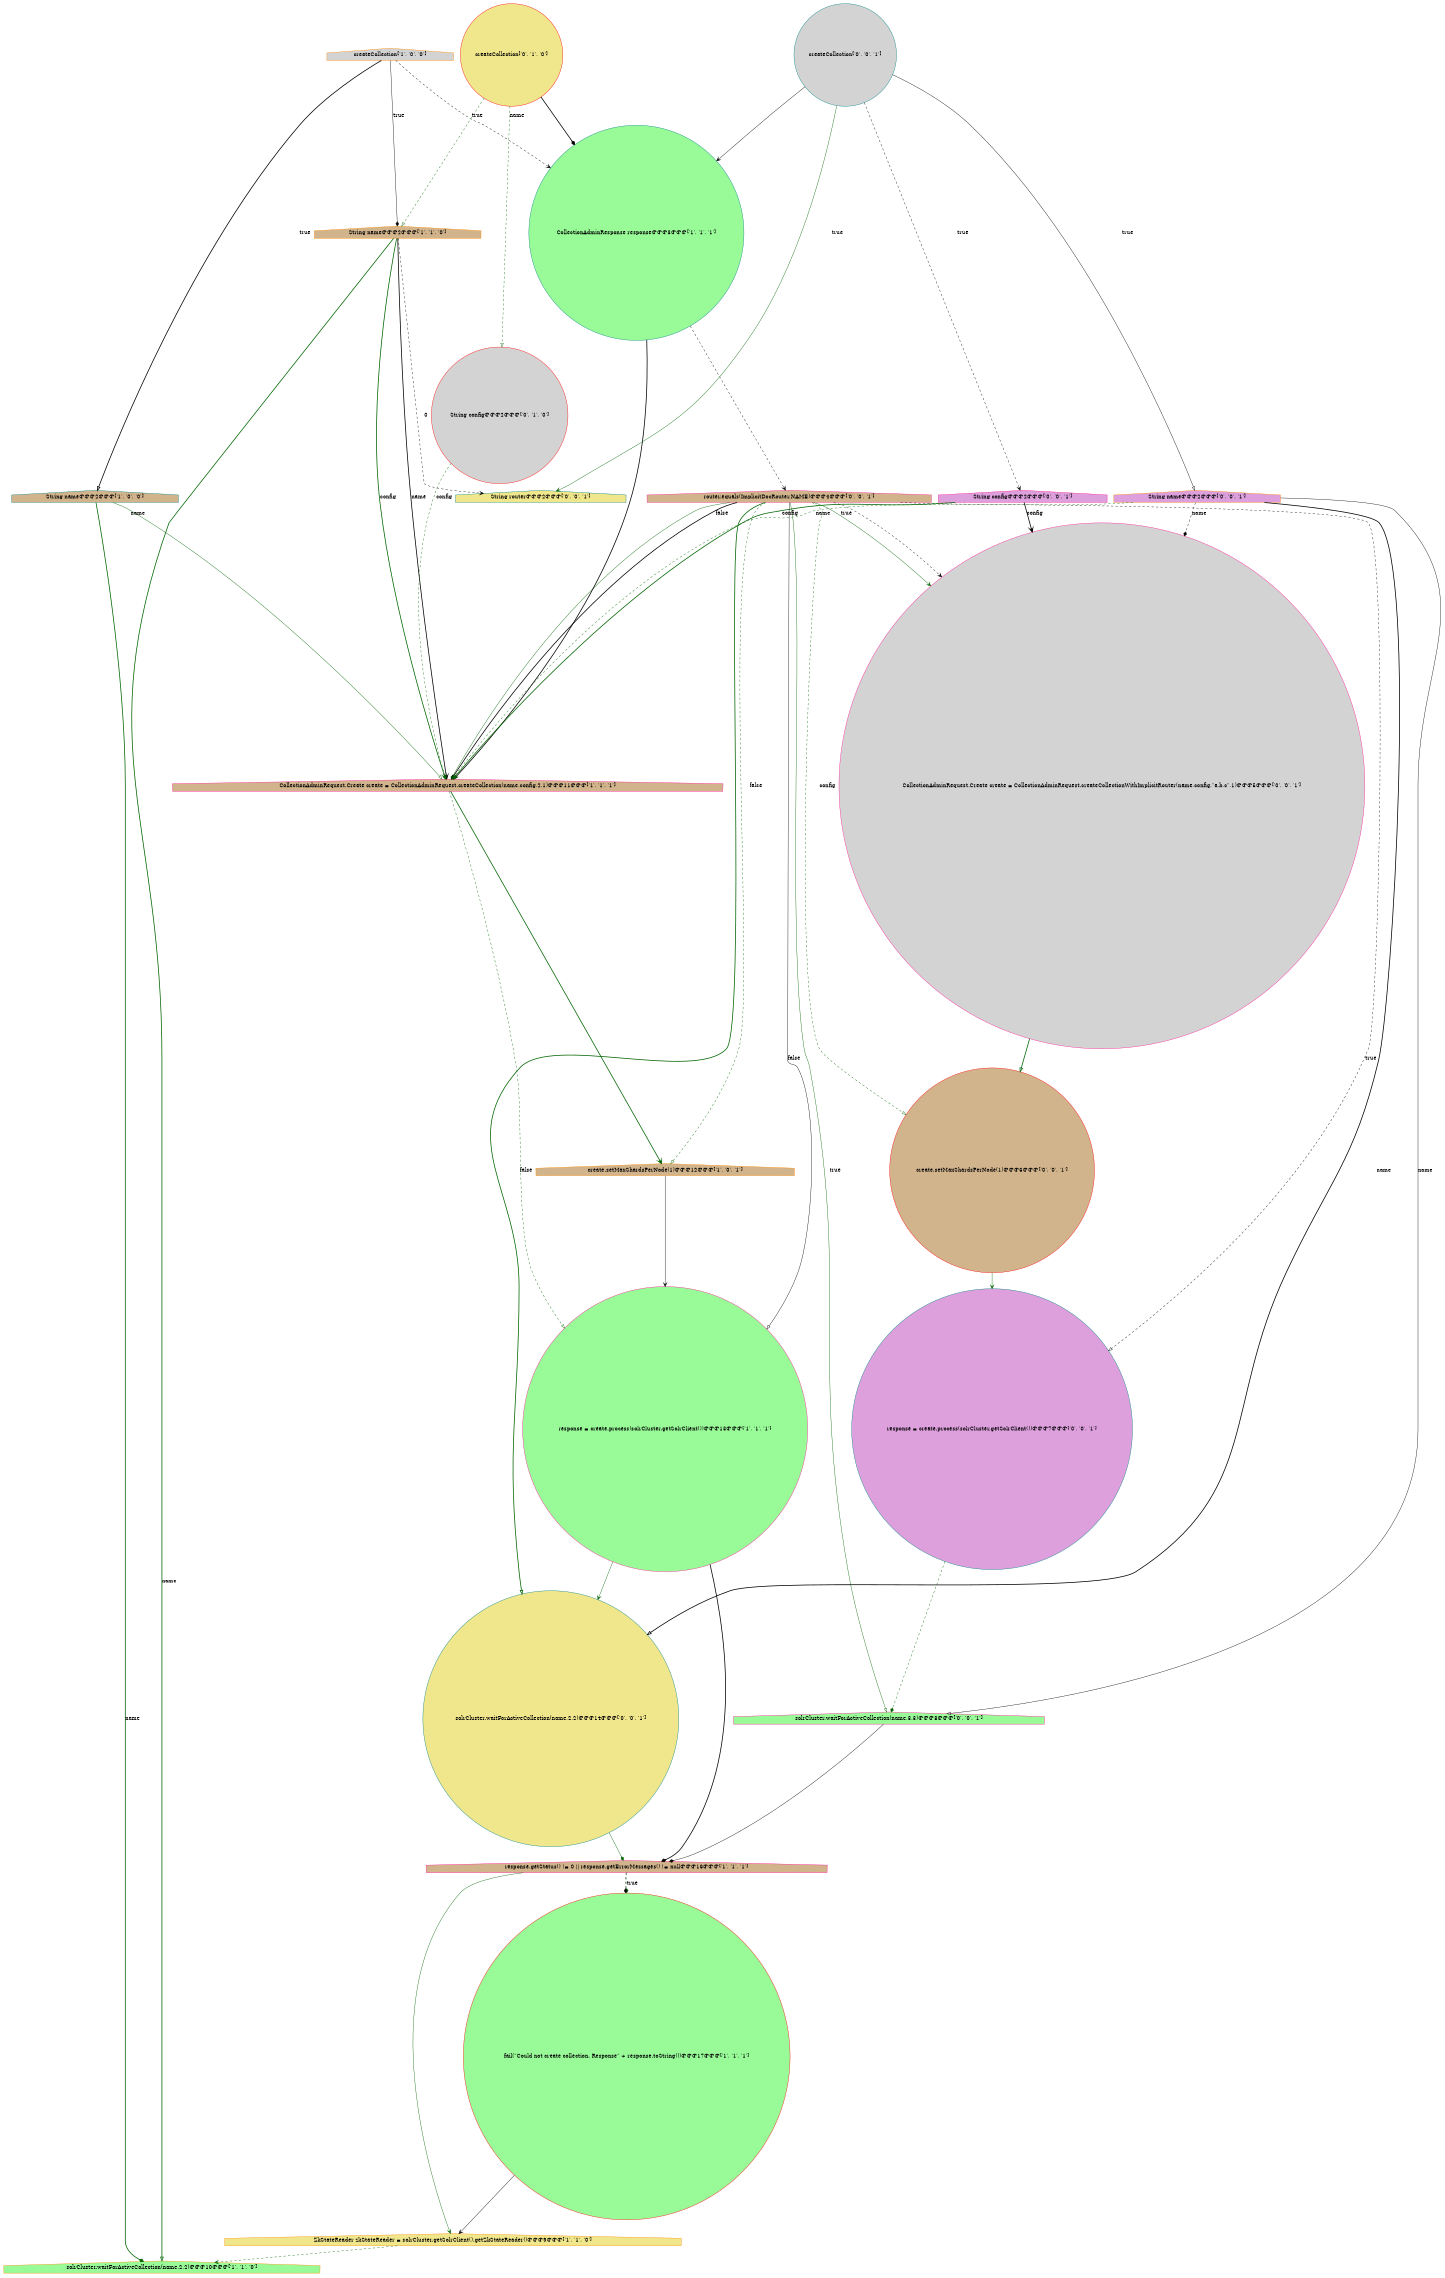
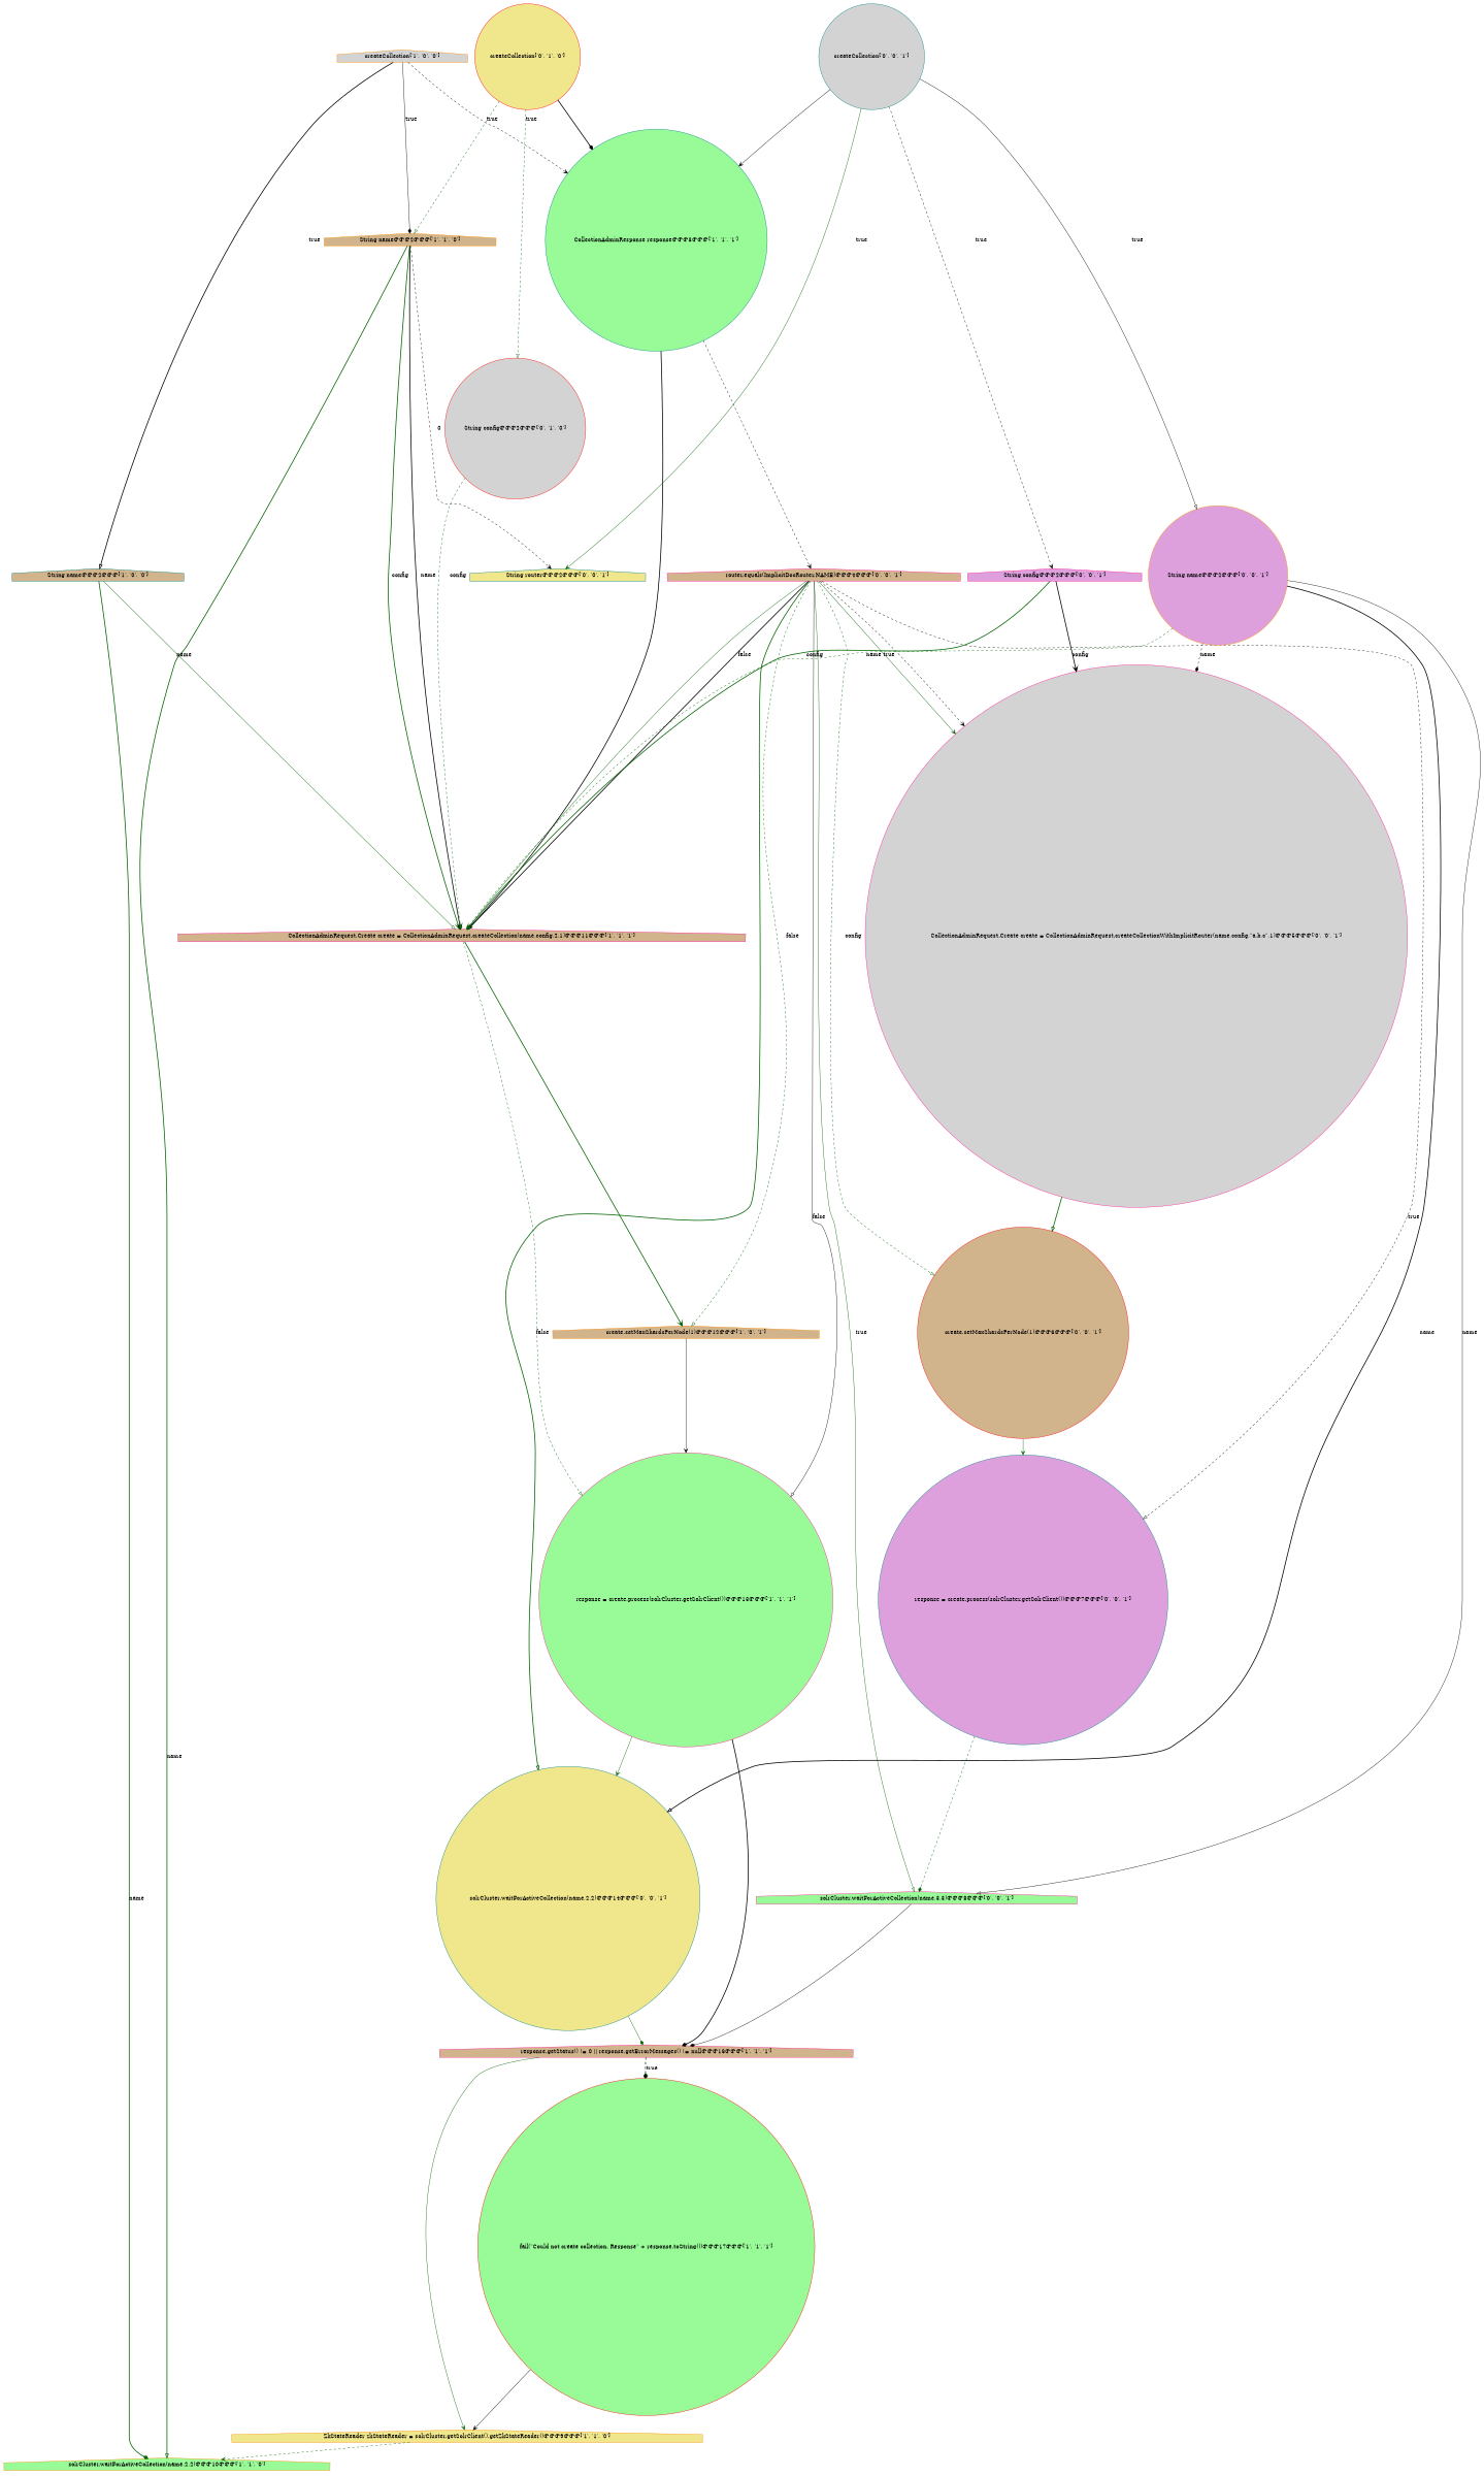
  digraph {
    node [color=deeppink fillcolor=tan shape=house style=filled]
    edge [arrowhead=vee color=darkgreen style=dashed]
    n1 [color=darkorange label="create.setMaxShardsPerNode(1)@@@12@@@['1', '0', '1']"]
    n2 [fillcolor=palegreen label="response = create.process(solrCluster.getSolrClient())@@@13@@@['1', '1', '1']" shape=circle]
    n3 [color=teal fillcolor=khaki label="solrCluster.waitForActiveCollection(name,2,2)@@@14@@@['0', '0', '1']" shape=circle]
    n4 [label="response.getStatus() != 0 || response.getErrorMessages() != null@@@16@@@['1', '1', '1']"]
    n5 [label="router.equals(ImplicitDocRouter.NAME)@@@4@@@['0', '0', '1']"]
    n6 [color=red label="create.setMaxShardsPerNode(1)@@@6@@@['0', '0', '1']" shape=circle]
    n7 [color=teal fillcolor=plum label="response = create.process(solrCluster.getSolrClient())@@@7@@@['0', '0', '1']" shape=circle]
    n8 [fillcolor=lightgrey label="CollectionAdminRequest.Create create = CollectionAdminRequest.createCollectionWithImplicitRouter(name,config,\"a,b,c\",1)@@@5@@@['0', '0', '1']" shape=circle]
    n9 [fillcolor=palegreen label="solrCluster.waitForActiveCollection(name,3,3)@@@8@@@['0', '0', '1']"]
    n10 [label="CollectionAdminRequest.Create create = CollectionAdminRequest.createCollection(name,config,2,1)@@@11@@@['1', '1', '1']"]
    n11 [color=darkorange fillcolor=lightgrey label="createCollection['1', '0', '0']"]
    n12 [color=darkorange label="String name@@@2@@@['1', '1', '0']"]
    n13 [color=teal fillcolor=palegreen label="CollectionAdminResponse response@@@3@@@['1', '1', '1']" shape=circle]
    n14 [color=teal label="String name@@@2@@@['1', '0', '0']"]
    n15 [color=teal fillcolor=khaki label="String router@@@2@@@['0', '0', '1']"]
    n16 [color=darkorange fillcolor=palegreen label="solrCluster.waitForActiveCollection(name,2,2)@@@10@@@['1', '1', '0']"]
    n17 [color=red fillcolor=palegreen label="fail(\"Could not create collection. Response\" + response.toString())@@@17@@@['1', '1', '1']" shape=circle]
    n18 [color=darkorange fillcolor=khaki label="ZkStateReader zkStateReader = solrCluster.getSolrClient().getZkStateReader()@@@9@@@['1', '1', '0']"]
    n19 [color=red fillcolor=lightgrey label="String config@@@2@@@['0', '1', '0']" shape=circle]
-   n20 [color=darkorange fillcolor=plum label="String name@@@2@@@['0', '0', '1']"]
+   n20 [color=darkorange fillcolor=plum label="String name@@@2@@@['0', '0', '1']" shape=circle]
    n21 [color=red fillcolor=khaki label="createCollection['0', '1', '0']" shape=circle]
    n22 [color=teal fillcolor=lightgrey label="createCollection['0', '0', '1']" shape=circle]
    n23 [fillcolor=plum label="String config@@@2@@@['0', '0', '1']"]
    n1 -> n2 [color=black style=solid]
    n2 -> n3 [style=solid]
    n2 -> n4 [arrowhead=diamond color=black style=bold]
    n3 -> n4 [arrowhead=diamond style=solid]
    n4 -> n17 [arrowhead=diamond label=true]
    n4 -> n17 [arrowhead=diamond color=black]
    n4 -> n18 [style=solid]
    n5 -> n1 [arrowhead=onormal label=false]
    n5 -> n2 [arrowhead=onormal color=black label=false style=solid]
    n5 -> n3 [arrowhead=onormal label=false style=bold]
    n5 -> n6 [arrowhead=onormal label=config]
    n5 -> n7 [arrowhead=onormal color=black label=true]
    n5 -> n8 [label=true style=solid]
    n5 -> n8 [color=black]
    n5 -> n9 [arrowhead=onormal label=true style=solid]
    n5 -> n10 [arrowhead=diamond style=solid]
    n5 -> n10 [arrowhead=onormal color=black label=false style=bold]
    n6 -> n7 [style=solid]
    n7 -> n9 [arrowhead=diamond]
    n8 -> n6 [arrowhead=onormal style=bold]
    n9 -> n4 [arrowhead=diamond color=black style=solid]
    n10 -> n1 [style=bold]
    n10 -> n2 [arrowhead=onormal]
    n11 -> n12 [arrowhead=diamond color=black label=true style=solid]
    n11 -> n13 [color=black]
    n11 -> n14 [arrowhead=onormal color=black label=true style=bold]
    n12 -> n10 [label=config style=bold]
    n12 -> n10 [color=black label=name style=bold]
    n12 -> n15 [color=black label=0]
    n12 -> n16 [arrowhead=onormal label=name style=bold]
    n13 -> n5 [color=black]
    n13 -> n10 [arrowhead=onormal color=black style=bold]
    n14 -> n10 [arrowhead=onormal label=name style=solid]
    n14 -> n16 [arrowhead=diamond label=name style=bold]
    n17 -> n18 [color=black style=solid]
    n18 -> n16
    n19 -> n10 [arrowhead=diamond label=config]
    n20 -> n3 [arrowhead=onormal color=black label=name style=bold]
    n20 -> n8 [arrowhead=diamond color=black label=name]
    n20 -> n9 [arrowhead=onormal color=black label=name style=solid]
    n20 -> n10 [label=name]
    n21 -> n12 [arrowhead=onormal label=true]
    n21 -> n13 [arrowhead=diamond color=black style=bold]
-   n21 -> n19 [arrowhead=onormal label=name]
+   n21 -> n19 [arrowhead=onormal label=true]
    n22 -> n13 [color=black style=solid]
    n22 -> n15 [label=true style=solid]
    n22 -> n20 [arrowhead=onormal color=black label=true style=solid]
    n22 -> n23 [color=black label=true]
    n23 -> n8 [color=black label=config style=bold]
    n23 -> n10 [label=config style=bold]
  }
